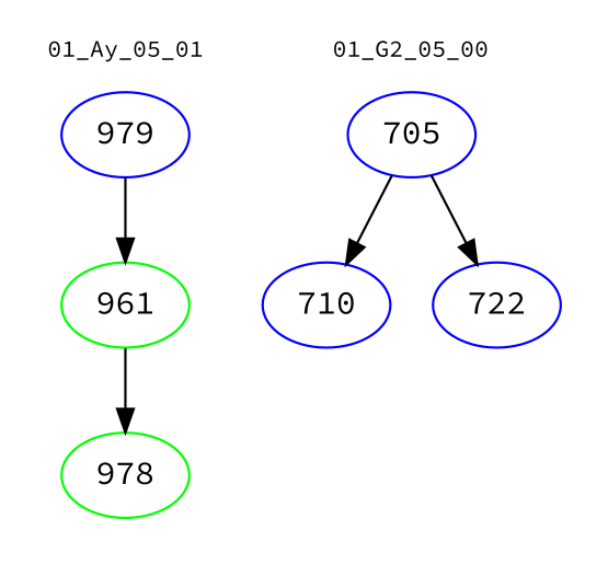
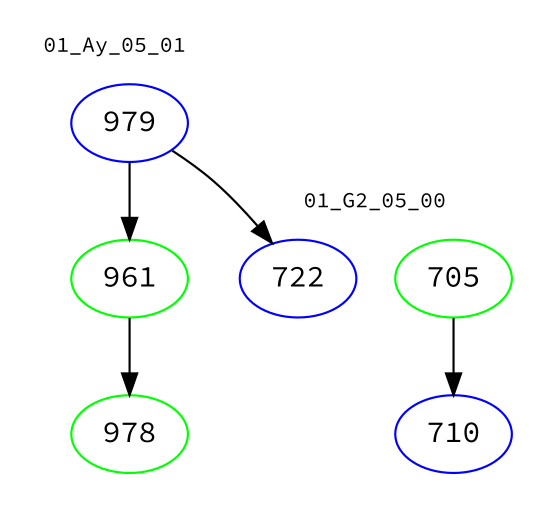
  digraph {
    fontname="Source Code Pro"
    node [color=green fontname="Source Code Pro"]
    edge [color=black fontname="Source Code Pro"]
    n1 [label=961]
    n2 [color=blue label=979]
    n3 [label=978]
-   n4 [color=blue label=705]
+   n4 [label=705]
    n5 [color=blue label=710]
    n6 [color=blue label=722]
    subgraph cluster_1 {
      color=white
      fontsize=10
      label="01_Ay_05_01"
      n1
      n2
      n3
    }
    subgraph cluster_2 {
      color=white
      fontsize=10
      label="01_G2_05_00"
      n4
      n5
      n6
    }
    n1 -> n3
    n2 -> n1
    n4 -> n5
-   n4 -> n6
+   n2 -> n6
  }
